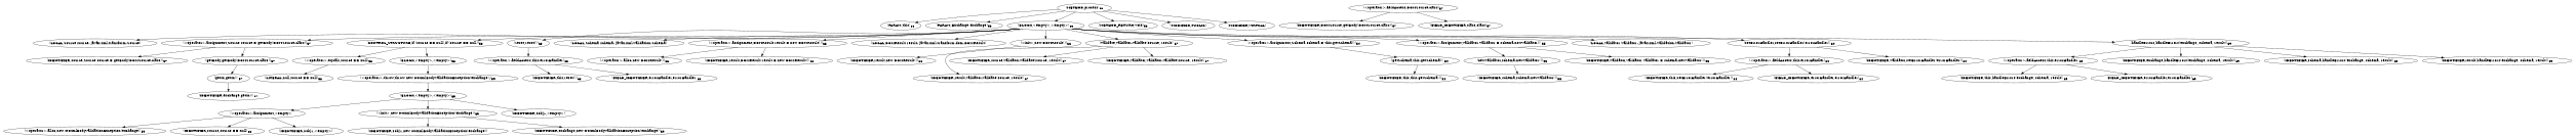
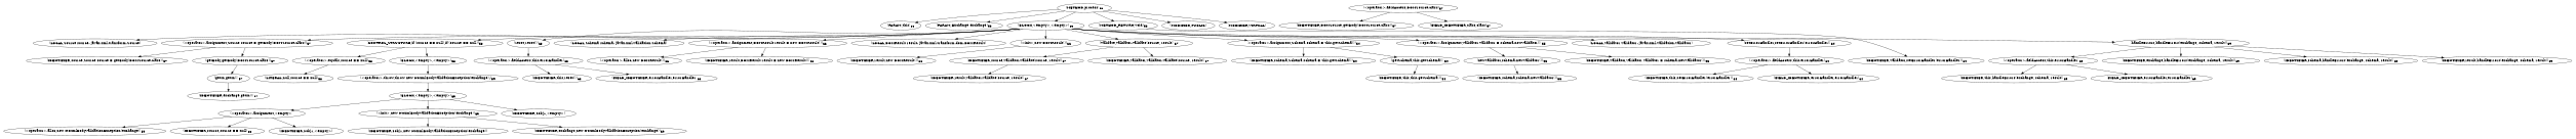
  digraph {
    n1 [label=<(METHOD,process)<SUB>53</SUB>>]
    n2 [label=<(PARAM,this)<SUB>53</SUB>>]
    n3 [label=<(PARAM,Exchange exchange)<SUB>53</SUB>>]
    n4 [label=<(BLOCK,&lt;empty&gt;,&lt;empty&gt;)<SUB>53</SUB>>]
    n5 [label=<(MODIFIER,PUBLIC)>]
    n6 [label=<(MODIFIER,VIRTUAL)>]
    n7 [label=<(METHOD_RETURN,void)<SUB>53</SUB>>]
    n8 [label=<(LOCAL,Schema schema: javax.xml.validation.Schema)>]
    n9 [label=<(&lt;operator&gt;.assignment,Schema schema = this.getSchema())<SUB>54</SUB>>]
    n10 [label=<(LOCAL,Validator validator: javax.xml.validation.Validator)>]
    n11 [label=<(&lt;operator&gt;.assignment,Validator validator = schema.newValidator())<SUB>55</SUB>>]
    n12 [label=<(LOCAL,Source source: javax.xml.transform.Source)>]
    n13 [label=<(&lt;operator&gt;.assignment,Source source = getBody(DOMSource.class))<SUB>57</SUB>>]
    n14 [label=<(CONTROL_STRUCTURE,if (source == null),if (source == null))<SUB>58</SUB>>]
    n15 [label=<(reset,reset())<SUB>63</SUB>>]
    n16 [label=<(setErrorHandler,setErrorHandler(errorHandler))<SUB>64</SUB>>]
    n17 [label=<(LOCAL,DOMResult result: javax.xml.transform.dom.DOMResult)>]
    n18 [label=<(&lt;operator&gt;.assignment,DOMResult result = new DOMResult())<SUB>66</SUB>>]
    n19 [label=<(&lt;init&gt;,new DOMResult())<SUB>66</SUB>>]
    n20 [label=<(validate,validator.validate(source, result))<SUB>67</SUB>>]
    n21 [label=<(handleErrors,handleErrors(exchange, schema, result))<SUB>69</SUB>>]
+   n22 [label=<(IDENTIFIER,schema,Schema schema = this.getSchema())<SUB>54</SUB>>]
    n23 [label=<(getSchema,this.getSchema())<SUB>54</SUB>>]
    n24 [label=<(IDENTIFIER,validator,Validator validator = schema.newValidator())<SUB>55</SUB>>]
    n25 [label=<(newValidator,schema.newValidator())<SUB>55</SUB>>]
    n26 [label=<(IDENTIFIER,source,Source source = getBody(DOMSource.class))<SUB>57</SUB>>]
    n27 [label=<(getBody,getBody(DOMSource.class))<SUB>57</SUB>>]
    n28 [label=<(&lt;operator&gt;.equals,source == null)<SUB>58</SUB>>]
    n29 [label=<(BLOCK,&lt;empty&gt;,&lt;empty&gt;)<SUB>58</SUB>>]
    n30 [label=<(&lt;operator&gt;.fieldAccess,this.errorHandler)<SUB>63</SUB>>]
    n31 [label=<(IDENTIFIER,validator,setErrorHandler(errorHandler))<SUB>64</SUB>>]
    n32 [label=<(&lt;operator&gt;.fieldAccess,this.errorHandler)<SUB>64</SUB>>]
    n33 [label=<(IDENTIFIER,result,DOMResult result = new DOMResult())<SUB>66</SUB>>]
    n34 [label=<(&lt;operator&gt;.alloc,new DOMResult())<SUB>66</SUB>>]
    n35 [label=<(IDENTIFIER,result,new DOMResult())<SUB>66</SUB>>]
    n36 [label=<(IDENTIFIER,validator,validator.validate(source, result))<SUB>67</SUB>>]
    n37 [label=<(IDENTIFIER,source,validator.validate(source, result))<SUB>67</SUB>>]
    n38 [label=<(IDENTIFIER,result,validator.validate(source, result))<SUB>67</SUB>>]
    n39 [label=<(&lt;operator&gt;.fieldAccess,this.errorHandler)<SUB>69</SUB>>]
    n40 [label=<(IDENTIFIER,exchange,handleErrors(exchange, schema, result))<SUB>69</SUB>>]
    n41 [label=<(IDENTIFIER,schema,handleErrors(exchange, schema, result))<SUB>69</SUB>>]
    n42 [label=<(IDENTIFIER,result,handleErrors(exchange, schema, result))<SUB>69</SUB>>]
    n43 [label=<(IDENTIFIER,this,this.getSchema())<SUB>54</SUB>>]
    n44 [label=<(IDENTIFIER,schema,schema.newValidator())<SUB>55</SUB>>]
    n45 [label=<(getIn,getIn())<SUB>57</SUB>>]
    n46 [label=<(IDENTIFIER,exchange,getIn())<SUB>57</SUB>>]
    n47 [label=<(&lt;operator&gt;.fieldAccess,DOMSource.class)<SUB>57</SUB>>]
    n48 [label=<(IDENTIFIER,DOMSource,getBody(DOMSource.class))<SUB>57</SUB>>]
    n49 [label=<(FIELD_IDENTIFIER,class,class)<SUB>57</SUB>>]
    n50 [label=<(LITERAL,null,source == null)<SUB>58</SUB>>]
    n51 [label=<(&lt;operator&gt;.throw,throw new NoXmlBodyValidationException(exchange);)<SUB>59</SUB>>]
    n52 [label=<(IDENTIFIER,source,source == null)<SUB>58</SUB>>]
    n53 [label=<(BLOCK,&lt;empty&gt;,&lt;empty&gt;)<SUB>59</SUB>>]
    n54 [label=<(&lt;operator&gt;.assignment,&lt;empty&gt;)>]
    n55 [label=<(&lt;init&gt;,new NoXmlBodyValidationException(exchange))<SUB>59</SUB>>]
    n56 [label=<(IDENTIFIER,$obj1,&lt;empty&gt;)>]
    n57 [label=<(IDENTIFIER,$obj1,&lt;empty&gt;)>]
    n58 [label=<(&lt;operator&gt;.alloc,new NoXmlBodyValidationException(exchange))<SUB>59</SUB>>]
    n59 [label=<(IDENTIFIER,$obj1,new NoXmlBodyValidationException(exchange))>]
    n60 [label=<(IDENTIFIER,exchange,new NoXmlBodyValidationException(exchange))<SUB>59</SUB>>]
    n61 [label=<(IDENTIFIER,this,reset())<SUB>63</SUB>>]
    n62 [label=<(FIELD_IDENTIFIER,errorHandler,errorHandler)<SUB>63</SUB>>]
    n63 [label=<(IDENTIFIER,this,setErrorHandler(errorHandler))<SUB>64</SUB>>]
    n64 [label=<(FIELD_IDENTIFIER,errorHandler,errorHandler)<SUB>64</SUB>>]
    n65 [label=<(IDENTIFIER,this,handleErrors(exchange, schema, result))<SUB>69</SUB>>]
    n66 [label=<(FIELD_IDENTIFIER,errorHandler,errorHandler)<SUB>69</SUB>>]
    n1 -> n2
    n1 -> n3
    n1 -> n4
    n1 -> n5
    n1 -> n6
    n1 -> n7
    n4 -> n8
    n4 -> n9
    n4 -> n10
    n4 -> n11
    n4 -> n12
    n4 -> n13
    n4 -> n14
    n4 -> n15
    n4 -> n16
    n4 -> n17
    n4 -> n18
    n4 -> n19
    n4 -> n20
    n4 -> n21
+   n9 -> n22
    n9 -> n23
    n11 -> n24
    n11 -> n25
    n13 -> n26
    n13 -> n27
    n14 -> n28
    n14 -> n29
    n15 -> n30
-   n16 -> n31
+   n7 -> n31
    n16 -> n32
    n18 -> n33
    n18 -> n34
    n19 -> n35
    n20 -> n36
    n20 -> n37
-   n20 -> n38
+   n37 -> n38
    n21 -> n39
    n21 -> n40
    n21 -> n41
    n21 -> n42
    n23 -> n43
    n25 -> n44
    n27 -> n45
    n28 -> n50
    n29 -> n51
    n30 -> n61
    n30 -> n62
    n32 -> n63
    n32 -> n64
    n39 -> n65
    n39 -> n66
    n45 -> n46
    n47 -> n48
    n47 -> n49
    n51 -> n53
    n53 -> n54
    n53 -> n55
    n53 -> n56
    n54 -> n52
    n54 -> n57
    n54 -> n58
    n55 -> n59
    n55 -> n60
  }
